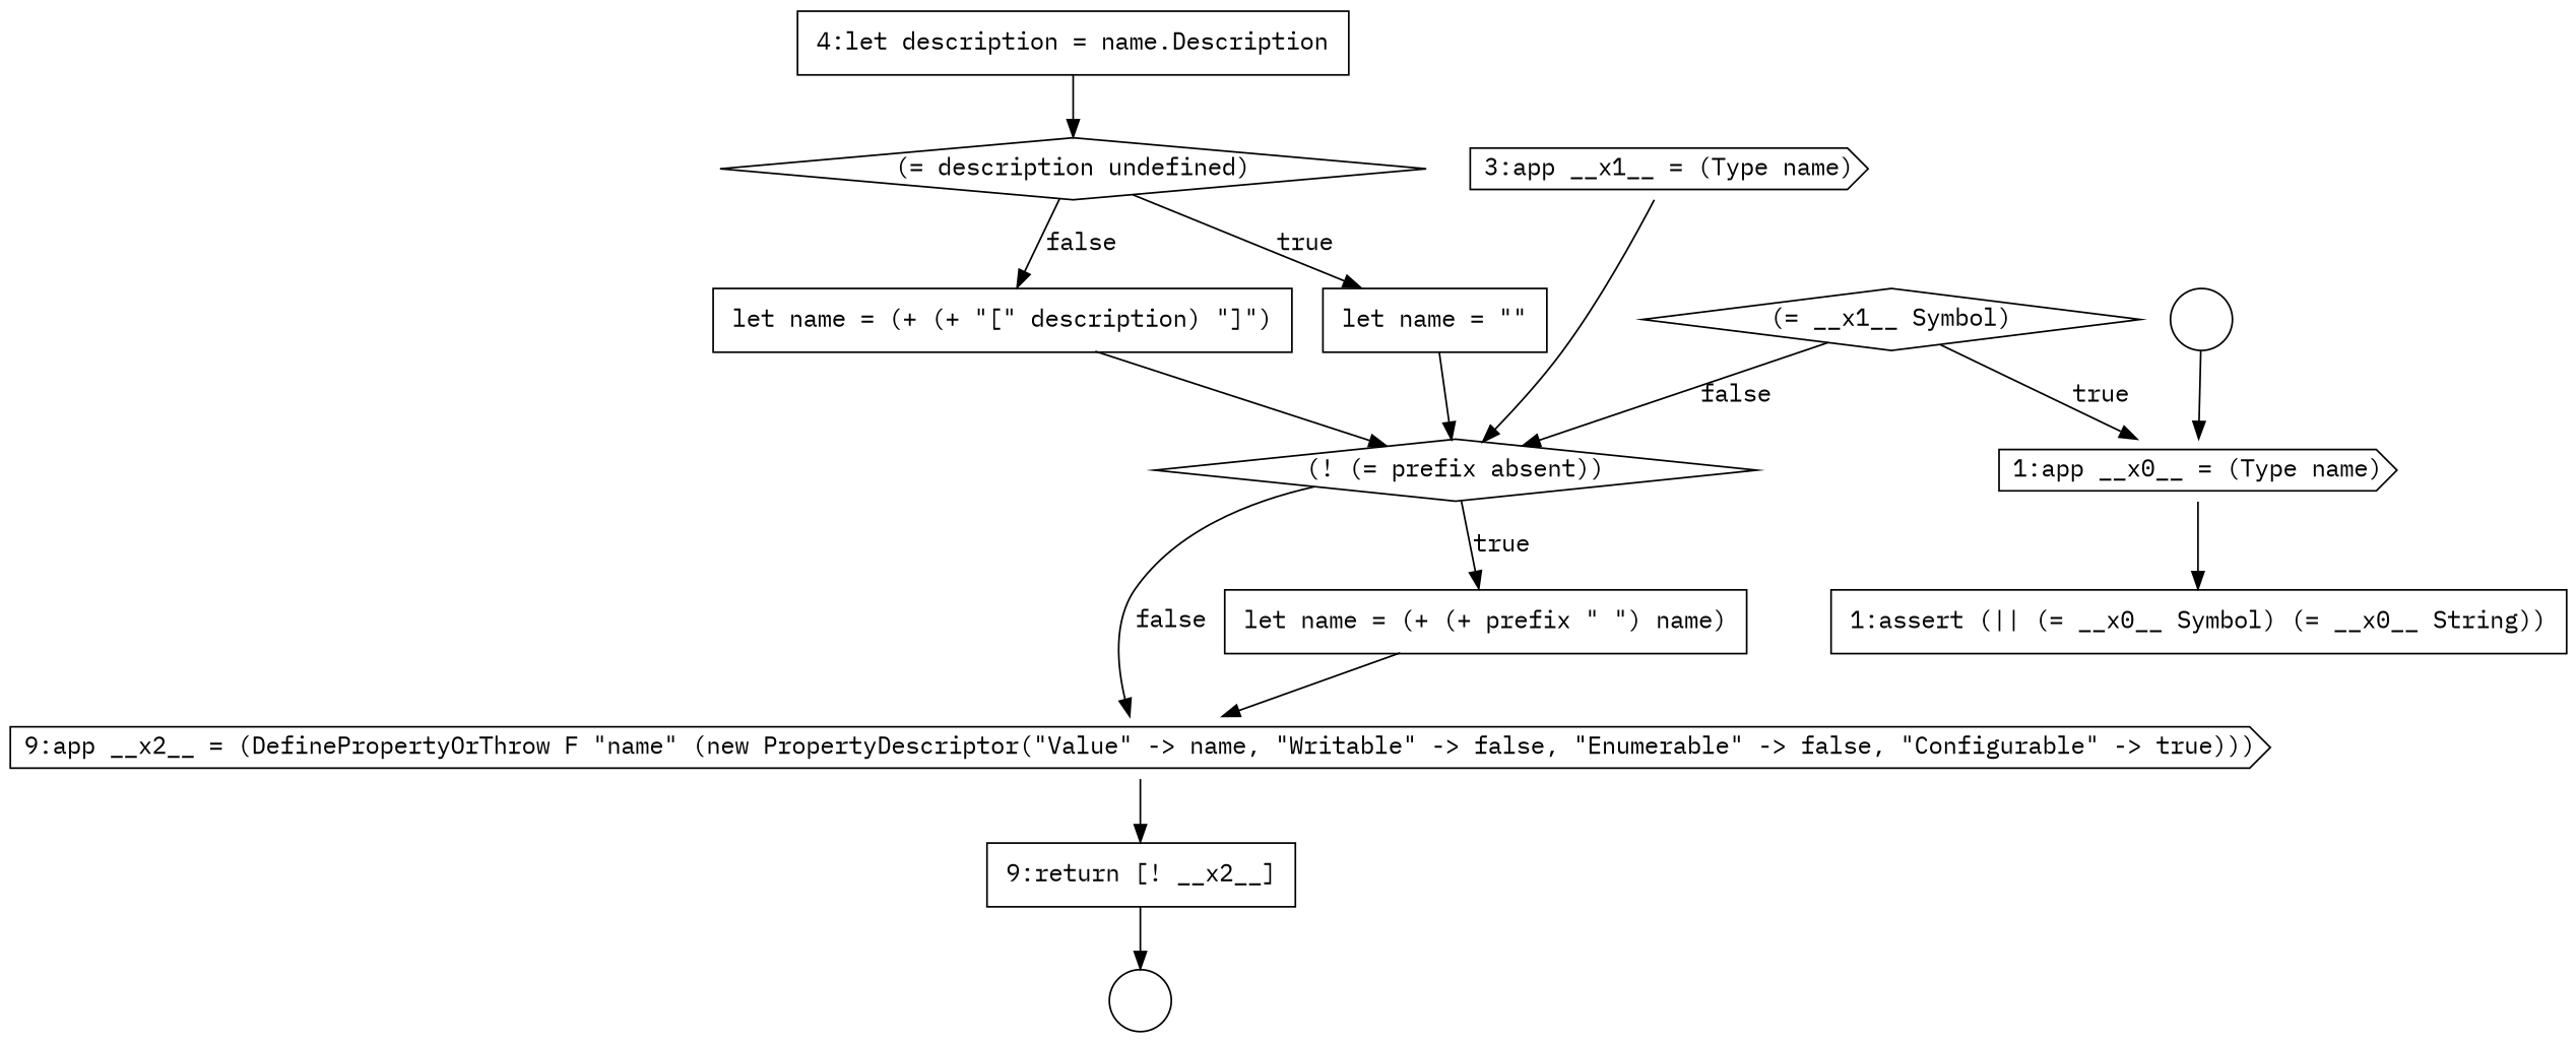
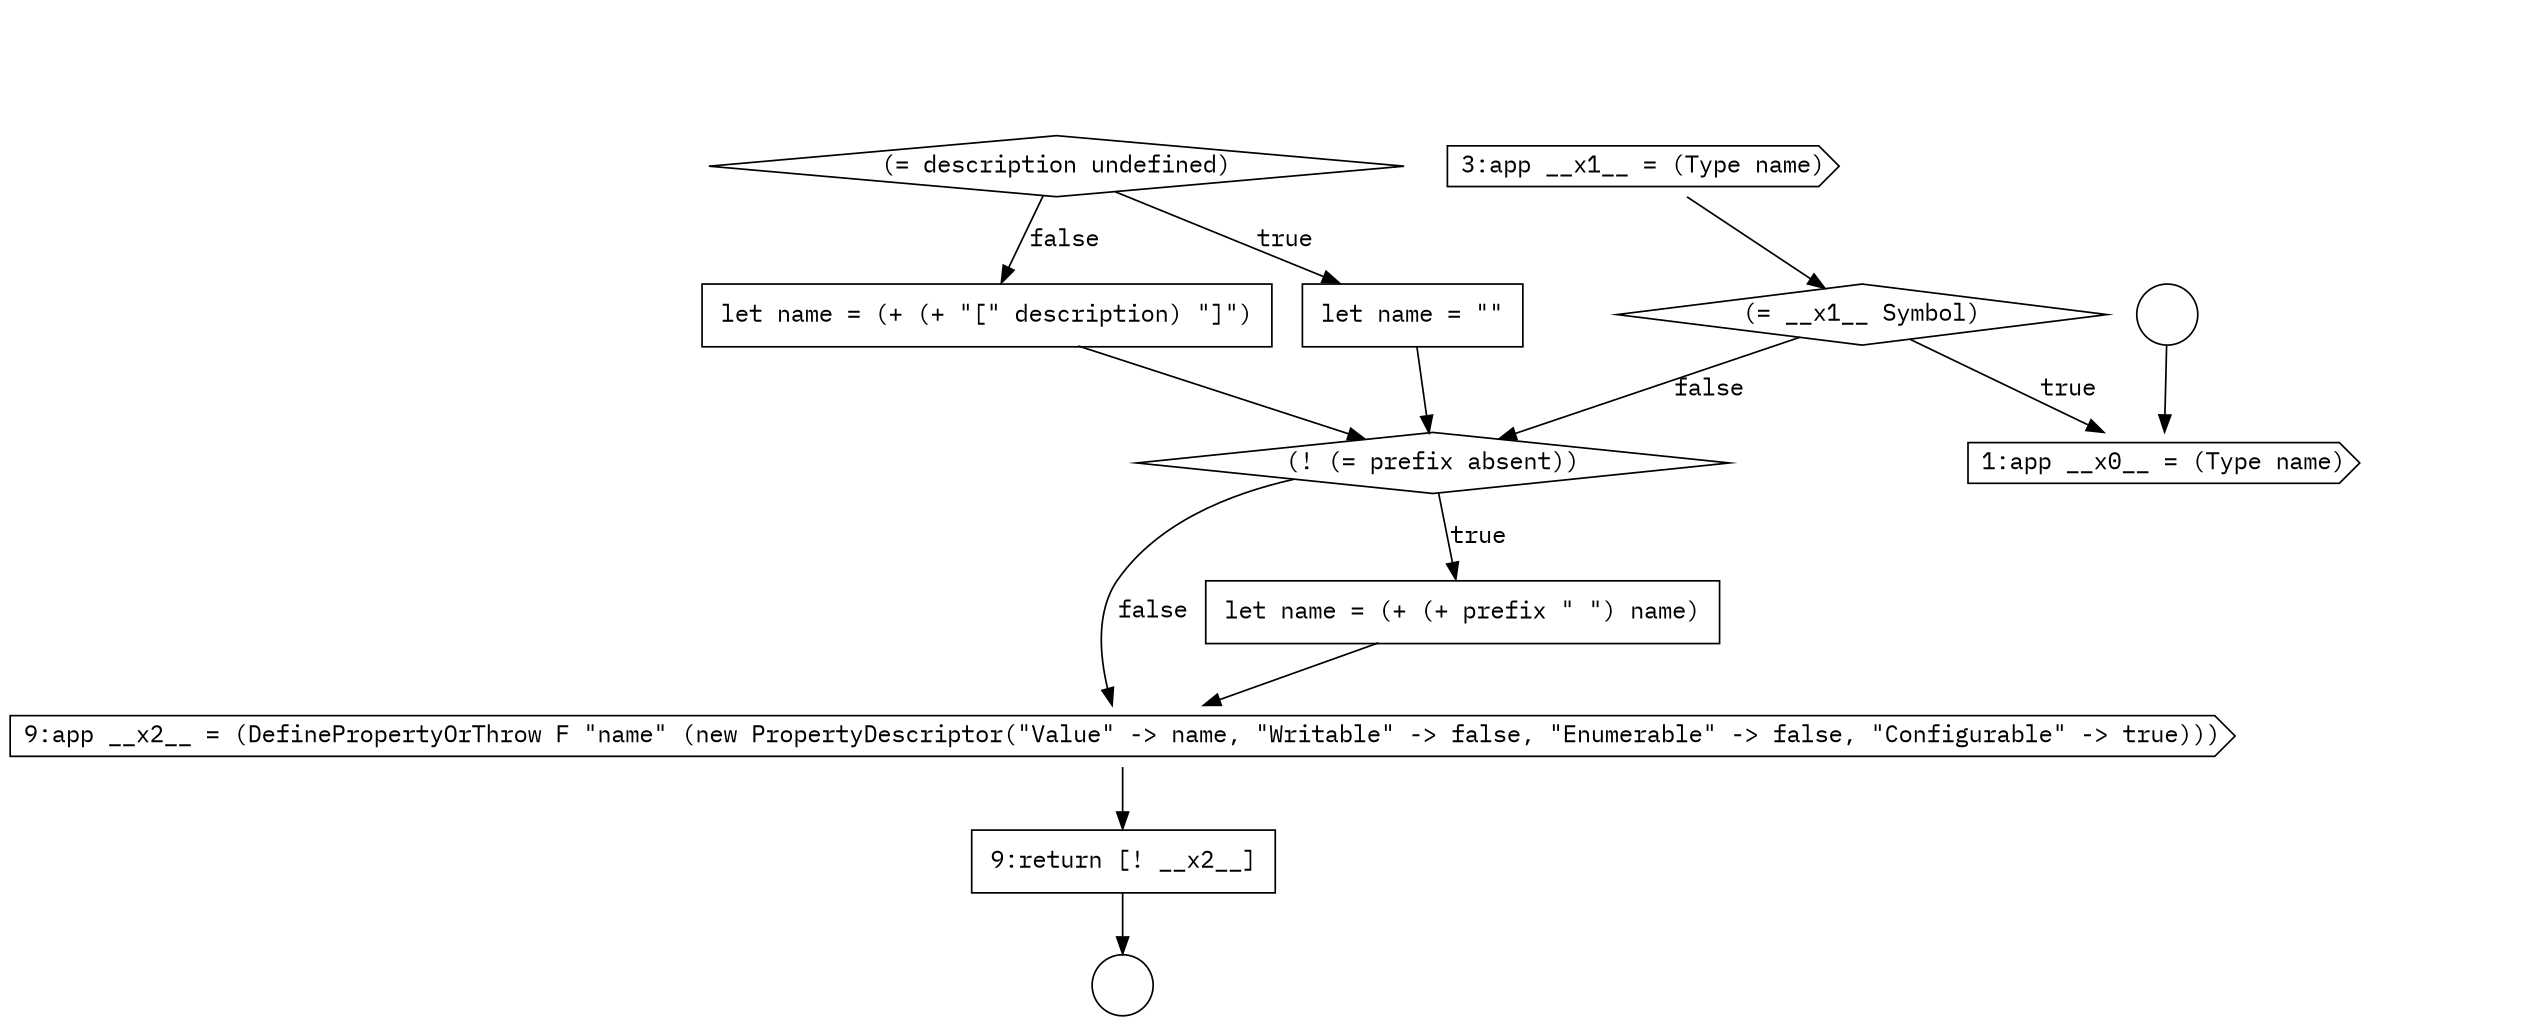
  digraph {
    fontname="IBM Plex Mono"
    node [color=black fillcolor=white fontname="IBM Plex Mono" shape=none style=filled]
    edge [color=black fontname="IBM Plex Mono"]
    n1 [label=" " shape=circle]
-   n2 [label=<<font color="black">     <table border="0" cellborder="1" cellspacing="0" cellpadding="10">       <tr><td align="left">4:let description = name.Description</td></tr>     </table>   </font>> margin=0]
    n3 [label=<<font color="black">(= description undefined)</font>> shape=diamond]
    n4 [label=<<font color="black">     <table border="0" cellborder="1" cellspacing="0" cellpadding="10">       <tr><td align="left">let name = (+ (+ &quot;[&quot; description) &quot;]&quot;)</td></tr>     </table>   </font>> margin=0]
    n5 [label=<<font color="black">     <table border="0" cellborder="1" cellspacing="0" cellpadding="10">       <tr><td align="left">let name = &quot;&quot;</td></tr>     </table>   </font>> margin=0]
    n6 [label=<<font color="black">(! (= prefix absent))</font>> shape=diamond]
    n7 [label=<<font color="black">9:app __x2__ = (DefinePropertyOrThrow F &quot;name&quot; (new PropertyDescriptor(&quot;Value&quot; -&gt; name, &quot;Writable&quot; -&gt; false, &quot;Enumerable&quot; -&gt; false, &quot;Configurable&quot; -&gt; true)))</font>> shape=cds]
    n8 [label=<<font color="black">     <table border="0" cellborder="1" cellspacing="0" cellpadding="10">       <tr><td align="left">let name = (+ (+ prefix &quot; &quot;) name)</td></tr>     </table>   </font>> margin=0]
    n9 [label=<<font color="black">     <table border="0" cellborder="1" cellspacing="0" cellpadding="10">       <tr><td align="left">9:return [! __x2__]</td></tr>     </table>   </font>> margin=0]
    n10 [label=<<font color="black">1:app __x0__ = (Type name)</font>> shape=cds]
-   n11 [label=<<font color="black">     <table border="0" cellborder="1" cellspacing="0" cellpadding="10">       <tr><td align="left">1:assert (|| (= __x0__ Symbol) (= __x0__ String))</td></tr>     </table>   </font>> margin=0]
    n12 [label=<<font color="black">3:app __x1__ = (Type name)</font>> shape=cds]
    n13 [label=<<font color="black">(= __x1__ Symbol)</font>> shape=diamond]
    n14 [label=" " shape=circle]
-   n2 -> n3
    n3 -> n4 [label=<<font color="black">false</font>>]
    n3 -> n5 [label=<<font color="black">true</font>>]
    n4 -> n6
    n5 -> n6
    n6 -> n7 [label=<<font color="black">false</font>>]
    n6 -> n8 [label=<<font color="black">true</font>>]
    n7 -> n9
    n8 -> n7
    n9 -> n1
-   n10 -> n11
-   n12 -> n6
+   n12 -> n13
    n13 -> n6 [label=<<font color="black">false</font>>]
    n13 -> n10 [label=<<font color="black">true</font>>]
    n14 -> n10
  }
